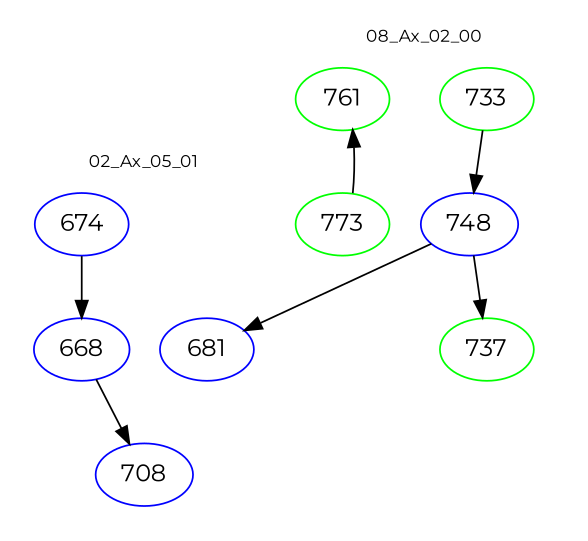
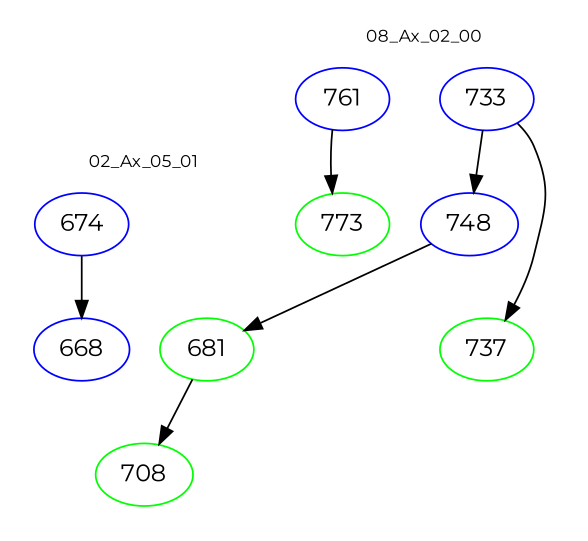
  digraph {
    fontname=Montserrat
    node [color=blue fontname=Montserrat]
    edge [color=black fontname=Montserrat]
    n1 [label=674]
    n2 [label=668]
-   n3 [label=681]
-   n4 [label=708]
-   n5 [color=green label=733]
+   n3 [color=green label=681]
+   n4 [color=green label=708]
+   n5 [label=733]
    n6 [label=748]
-   n7 [color=green label=761]
+   n7 [label=761]
    n8 [color=green label=737]
    n9 [color=green label=773]
    subgraph cluster_1 {
      color=white
      fontsize=10
      label="02_Ax_05_01"
      n1
      n2
      n3
      n4
    }
    subgraph cluster_2 {
      color=white
      fontsize=10
      label="08_Ax_02_00"
      n5
      n6
      n7
      n8
      n9
    }
    n1 -> n2
-   n2 -> n4
+   n3 -> n4
    n5 -> n6
    n6 -> n3
-   n6 -> n8
-   n9 -> n7
+   n5 -> n8
+   n7 -> n9
  }
